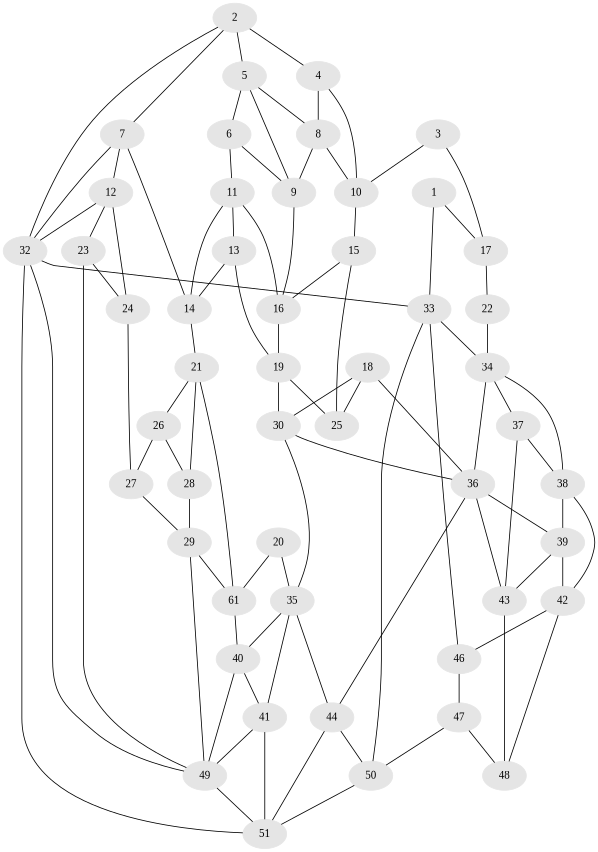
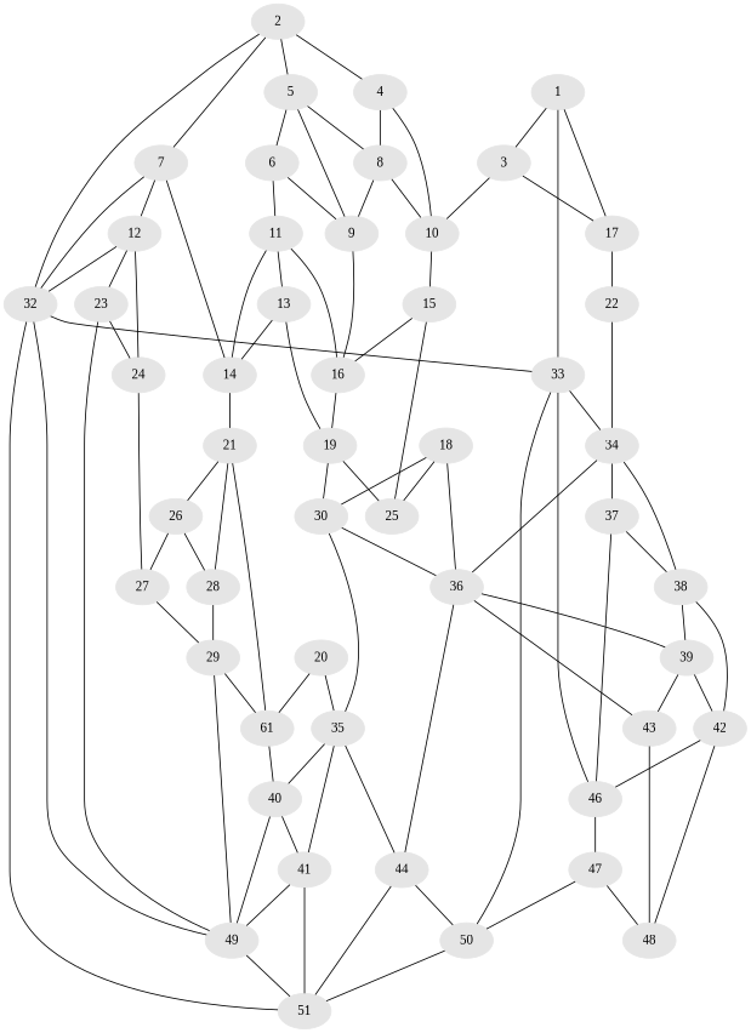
  graph {
    fontname="Liberation Serif"
    node [color=gray90 fontname="Liberation Serif" style=filled]
    edge [fontname="Liberation Serif" weight=1.0]
    1
    3
    17
    33
    10
    22
    32
    49
    51
    34
    46
    50
    2
    4
    5
    7
    8
    6
    9
    12
    14
    15
    11
    16
    13
    23
    24
    21
    19
    25
    27
    30
    n33 [label=61]
    26
    28
    18
    36
    35
    44
    39
    43
    20
    40
    41
    29
    37
    38
    47
    42
    48
+   1 -- 3
    1 -- 17
    1 -- 33
    3 -- 17
    3 -- 10
    17 -- 22 [weight=2.0]
    33 -- 34
    33 -- 46
    33 -- 50
    10 -- 15
    22 -- 34 [weight=2.0]
    32 -- 33
    32 -- 49
    32 -- 51
    49 -- 51
    34 -- 36
    34 -- 37
    34 -- 38
    46 -- 47
    50 -- 51
    2 -- 32
    2 -- 4
    2 -- 5
    2 -- 7
    4 -- 10
    4 -- 8
    5 -- 8
    5 -- 6
    5 -- 9
    7 -- 32
    7 -- 12
    7 -- 14
    8 -- 10
    8 -- 9
    6 -- 9
    6 -- 11
    9 -- 16
    12 -- 32
    12 -- 23
    12 -- 24
    14 -- 21
    15 -- 16
    15 -- 25
    11 -- 14
    11 -- 16
    11 -- 13
    16 -- 19
    13 -- 14
    13 -- 19
    23 -- 49
    23 -- 24
    24 -- 27
    21 -- n33
    21 -- 26
    21 -- 28
    19 -- 25
    19 -- 30
    27 -- 29
    30 -- 36
    30 -- 35
    n33 -- 40
    26 -- 27
    26 -- 28
    28 -- 29
    18 -- 25
    18 -- 30
    18 -- 36
    36 -- 44
    36 -- 39
    36 -- 43
    35 -- 44
    35 -- 40
    35 -- 41
    44 -- 51
    44 -- 50
    39 -- 43
    39 -- 42
    43 -- 48
    20 -- n33
    20 -- 35 [weight=2.0]
    40 -- 49
    40 -- 41
    41 -- 49
    41 -- 51
    29 -- 49
    29 -- n33
-   37 -- 43
+   37 -- 46
    37 -- 38
    38 -- 39
    38 -- 42
    47 -- 50
    47 -- 48
    42 -- 46
    42 -- 48
  }
